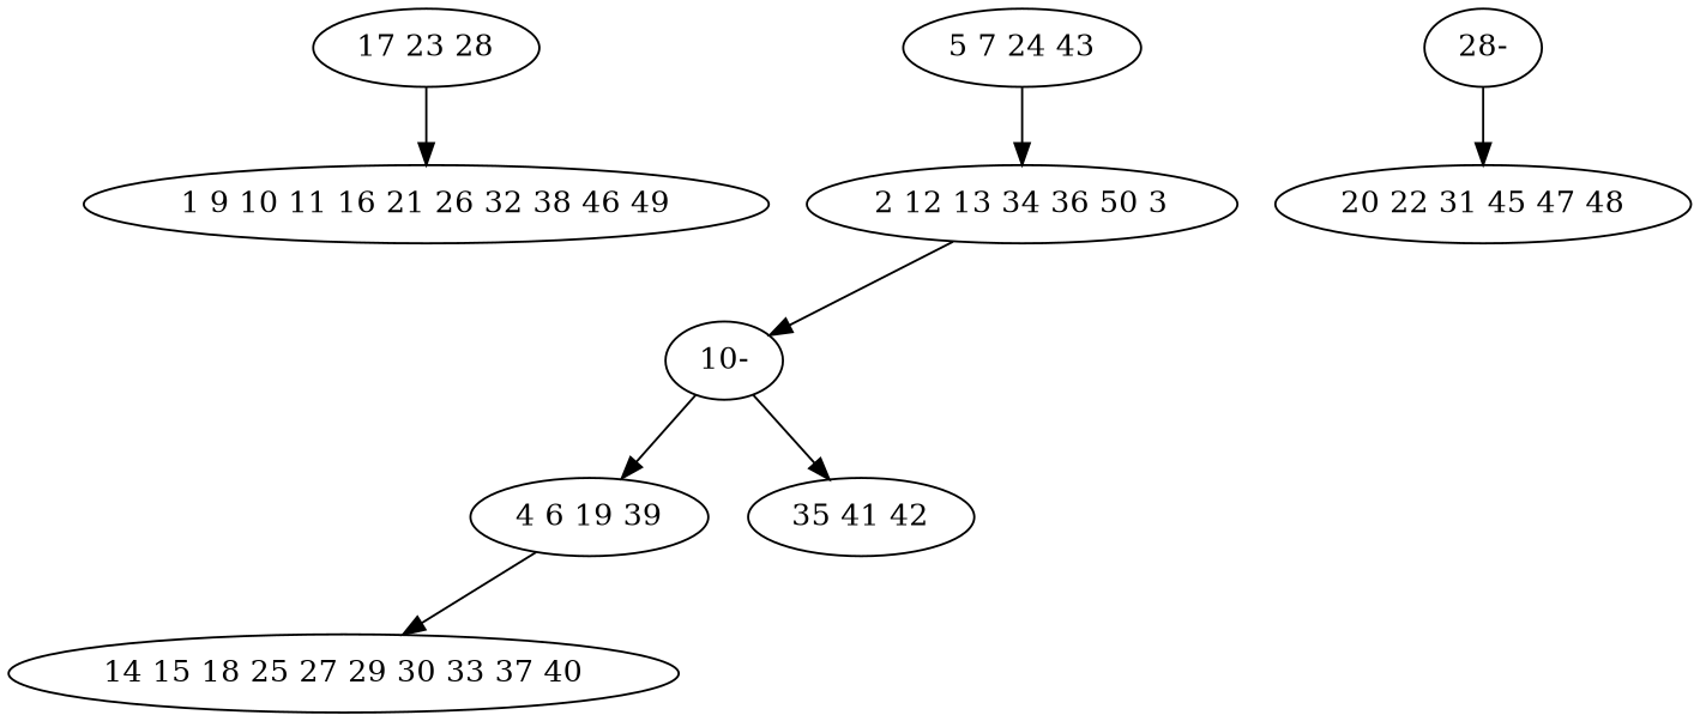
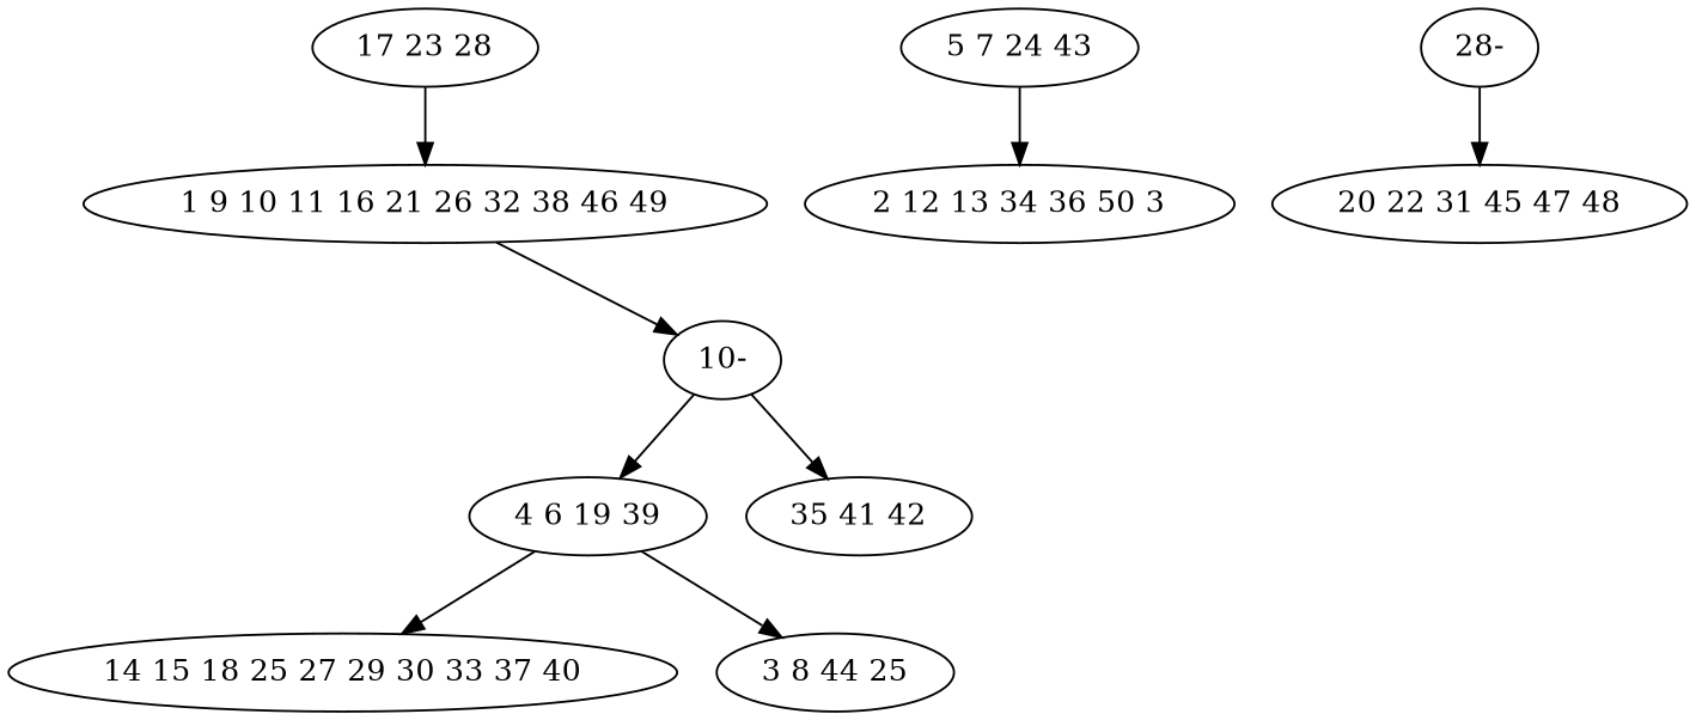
  digraph {
    n1 [label="17 23 28"]
    n2 [label="1 9 10 11 16 21 26 32 38 46 49"]
    n3 [label="10-"]
    n4 [label="5 7 24 43"]
    n5 [label="2 12 13 34 36 50 3"]
    n6 [label="14 15 18 25 27 29 30 33 37 40"]
    n7 [label="4 6 19 39"]
    n8 [label="35 41 42"]
+   n9 [label="3 8 44 25"]
    n10 [label="28-"]
    n11 [label="20 22 31 45 47 48"]
    n1 -> n2
-   n5 -> n3
+   n2 -> n3
    n3 -> n7
    n3 -> n8
    n4 -> n5
    n7 -> n6
+   n7 -> n9
    n10 -> n11
  }
